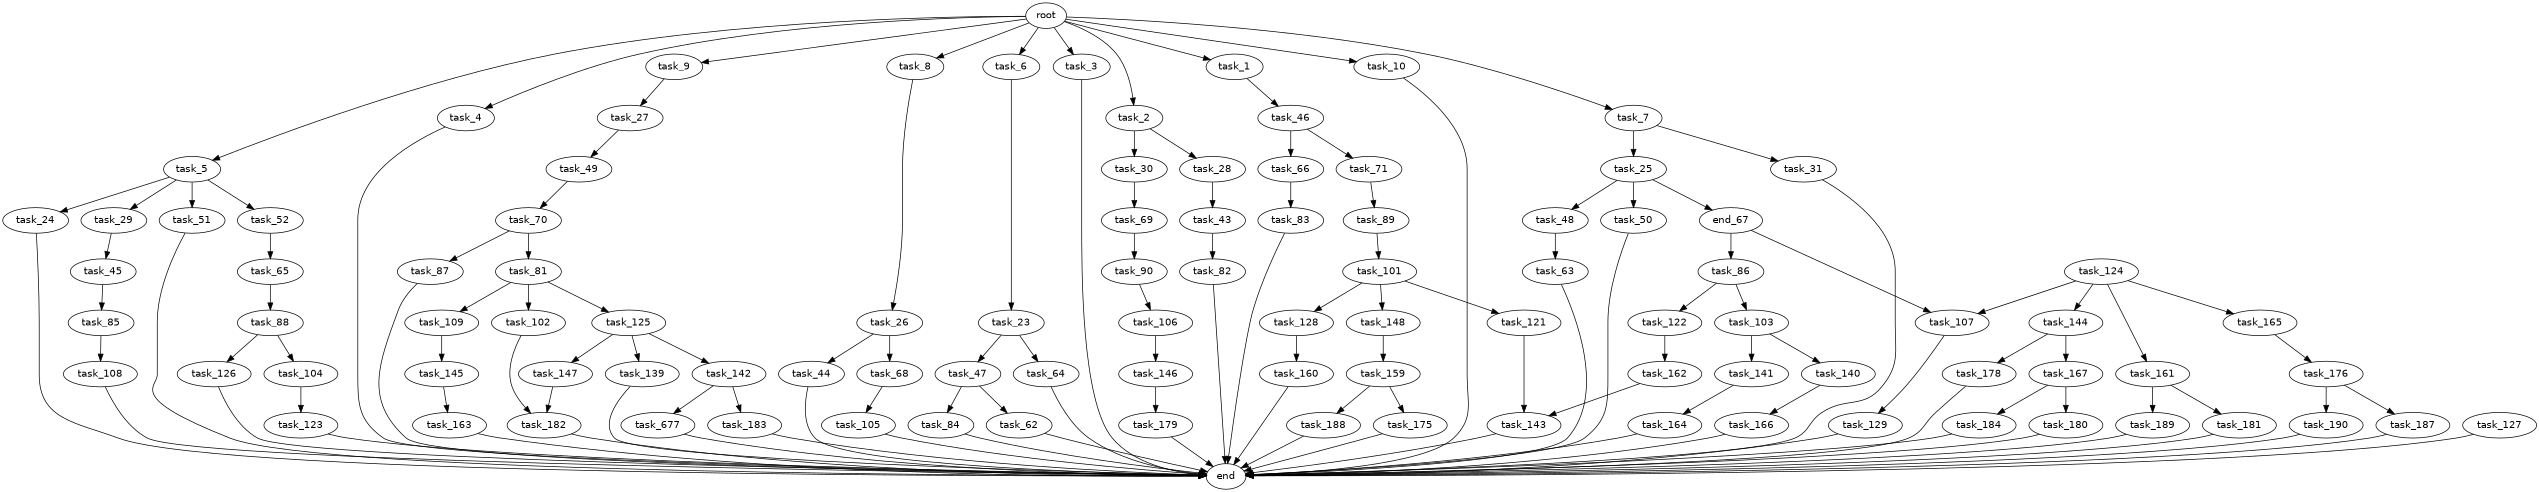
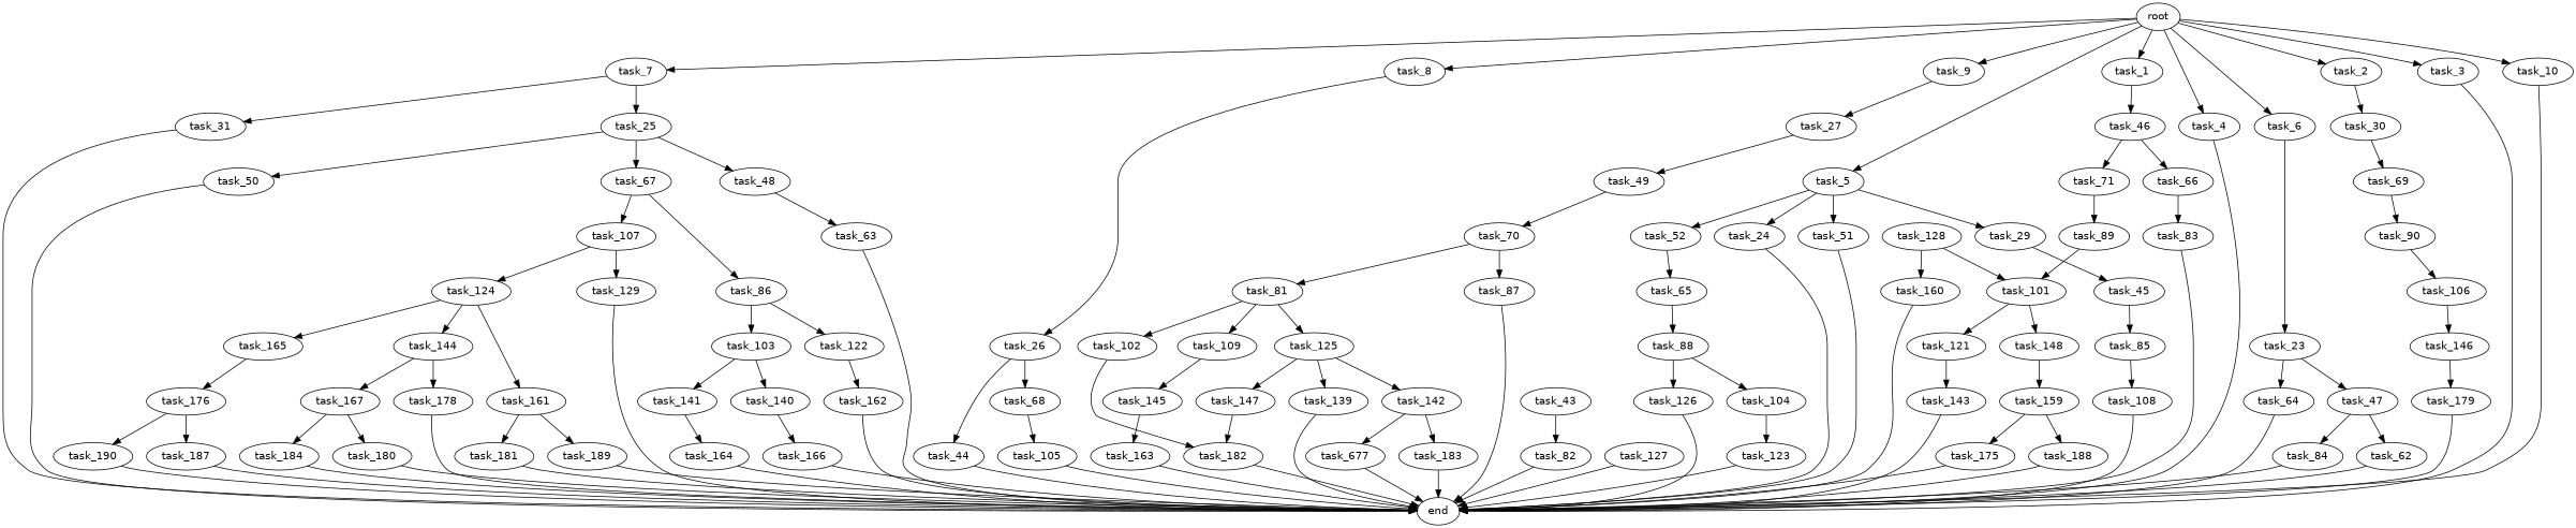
  digraph {
    fontname="DejaVu Sans"
    node [fontname="DejaVu Sans"]
    edge [fontname="DejaVu Sans"]
    task_129
    end
    task_27
    task_49
    task_70
    task_68
    task_105
    task_50
    task_181
    task_182
    task_187
    task_5
    task_51
    task_52
    task_24
    task_29
    task_65
    task_45
    task_4
    task_121
    task_143
    task_84
    task_81
    task_102
    task_125
    task_109
    task_147
    task_142
    task_139
    task_145
    task_90
    task_106
    task_146
    task_31
    task_26
    task_44
    task_64
    task_103
    task_141
    task_140
    task_164
    task_166
    task_190
-   task_28
    task_43
    task_82
    task_88
    task_104
    task_126
    task_123
    task_9
    task_183
    n53 [label=task_677]
    task_127
    task_8
    task_69
    task_86
    task_122
    task_162
    task_160
    task_167
    task_184
    task_180
    task_179
    task_83
    task_188
    task_85
    task_108
    task_63
    task_6
    task_23
    task_47
    task_3
    task_62
    task_144
    task_178
    task_87
    task_148
    task_159
    task_175
    task_176
    task_71
    task_89
    task_101
    task_163
    task_161
    task_189
    task_107
    task_124
    task_165
    task_30
    task_48
    task_46
    task_66
    task_2
    task_1
    task_25
-   task_67 [label=end_67]
+   task_67
    task_10
    task_7
    task_128
    root
    task_129 -> end
    task_27 -> task_49
    task_49 -> task_70
    task_70 -> task_81
    task_70 -> task_87
    task_68 -> task_105
    task_105 -> end
    task_50 -> end
    task_181 -> end
    task_182 -> end
    task_187 -> end
    task_5 -> task_51
    task_5 -> task_52
    task_5 -> task_24
    task_5 -> task_29
    task_51 -> end
    task_52 -> task_65
    task_24 -> end
    task_29 -> task_45
    task_65 -> task_88
    task_45 -> task_85
    task_4 -> end
    task_121 -> task_143
    task_143 -> end
    task_84 -> end
    task_81 -> task_102
    task_81 -> task_125
    task_81 -> task_109
    task_102 -> task_182
    task_125 -> task_147
    task_125 -> task_142
    task_125 -> task_139
    task_109 -> task_145
    task_147 -> task_182
    task_142 -> task_183
    task_142 -> n53
    task_139 -> end
    task_145 -> task_163
    task_90 -> task_106
    task_106 -> task_146
    task_146 -> task_179
    task_31 -> end
    task_26 -> task_68
    task_26 -> task_44
    task_44 -> end
    task_64 -> end
    task_103 -> task_141
    task_103 -> task_140
    task_141 -> task_164
    task_140 -> task_166
    task_164 -> end
    task_166 -> end
    task_190 -> end
-   task_28 -> task_43
    task_43 -> task_82
    task_82 -> end
    task_88 -> task_104
    task_88 -> task_126
    task_104 -> task_123
    task_126 -> end
    task_123 -> end
    task_9 -> task_27
    task_183 -> end
    n53 -> end
    task_127 -> end
    task_8 -> task_26
    task_69 -> task_90
    task_86 -> task_103
    task_86 -> task_122
    task_122 -> task_162
-   task_162 -> task_143
+   task_162 -> end
    task_160 -> end
    task_167 -> task_184
    task_167 -> task_180
    task_184 -> end
    task_180 -> end
    task_179 -> end
    task_83 -> end
    task_188 -> end
    task_85 -> task_108
    task_108 -> end
    task_63 -> end
    task_6 -> task_23
    task_23 -> task_64
    task_23 -> task_47
    task_47 -> task_84
    task_47 -> task_62
    task_3 -> end
    task_62 -> end
    task_144 -> task_167
    task_144 -> task_178
    task_178 -> end
    task_87 -> end
    task_148 -> task_159
    task_159 -> task_188
    task_159 -> task_175
    task_175 -> end
    task_176 -> task_187
    task_176 -> task_190
    task_71 -> task_89
    task_89 -> task_101
    task_101 -> task_121
    task_101 -> task_148
-   task_101 -> task_128
+   task_128 -> task_101
    task_163 -> end
    task_161 -> task_181
    task_161 -> task_189
    task_189 -> end
    task_107 -> task_129
-   task_124 -> task_107
+   task_107 -> task_124
    task_124 -> task_144
    task_124 -> task_161
    task_124 -> task_165
    task_165 -> task_176
    task_30 -> task_69
    task_48 -> task_63
    task_46 -> task_71
    task_46 -> task_66
    task_66 -> task_83
-   task_2 -> task_28
    task_2 -> task_30
    task_1 -> task_46
    task_25 -> task_50
    task_25 -> task_48
    task_25 -> task_67
    task_67 -> task_86
    task_67 -> task_107
    task_10 -> end
    task_7 -> task_31
    task_7 -> task_25
    task_128 -> task_160
    root -> task_5
    root -> task_4
    root -> task_9
    root -> task_8
    root -> task_6
    root -> task_3
    root -> task_2
    root -> task_1
    root -> task_10
    root -> task_7
  }
